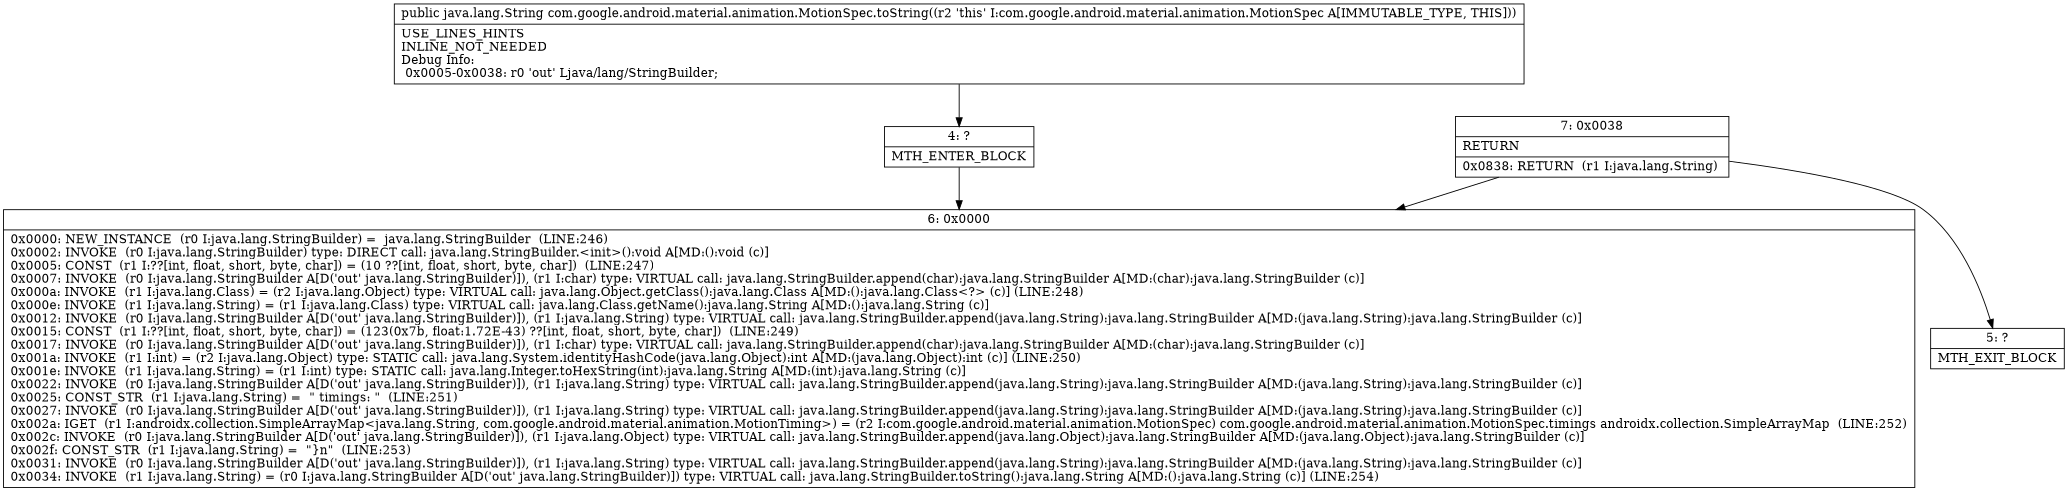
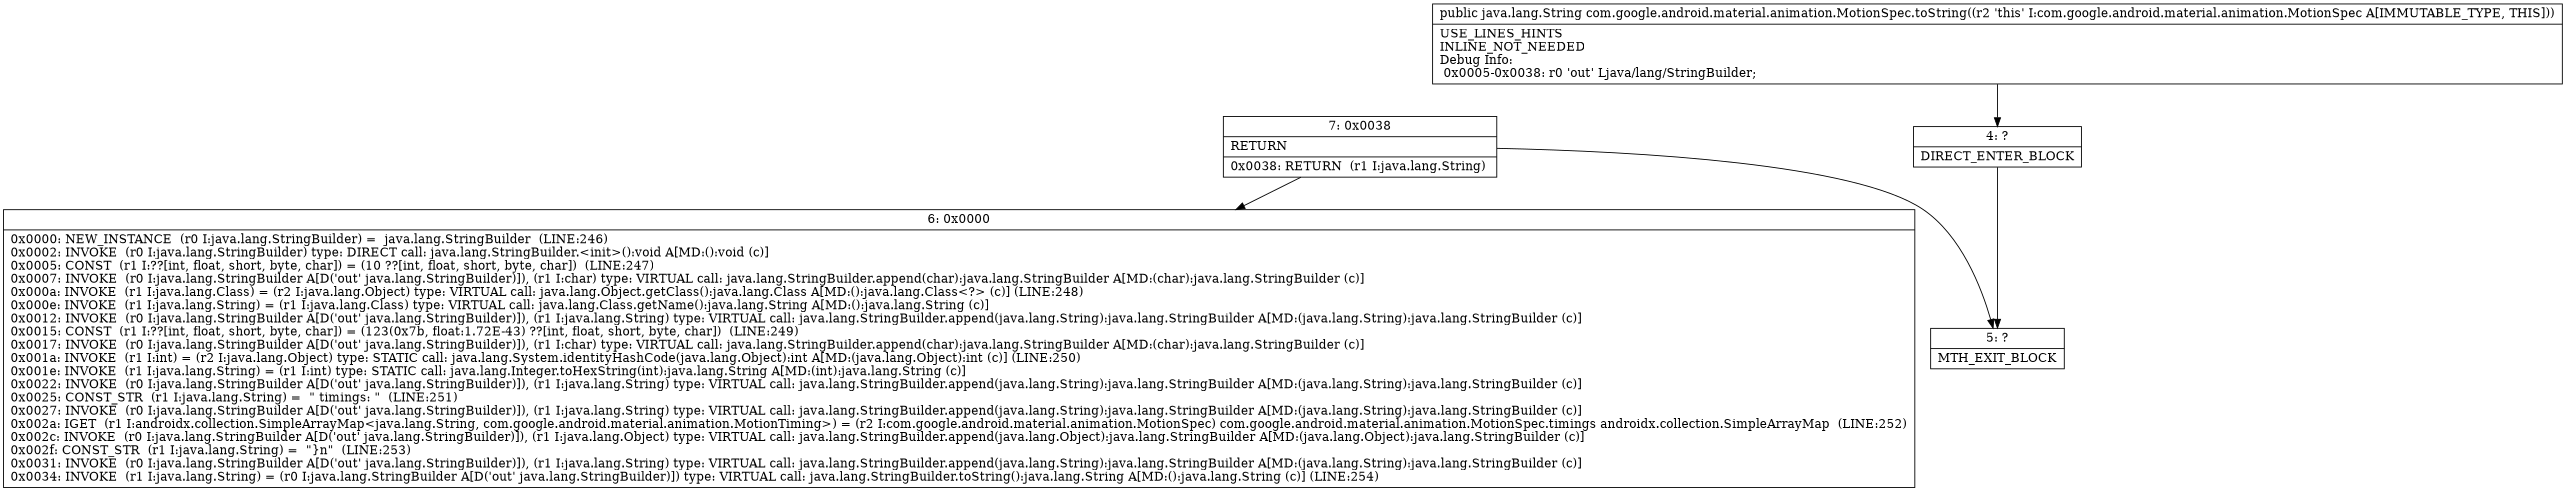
  digraph {
    node [shape=record]
-   n1 [label="{4\:\ ?|MTH_ENTER_BLOCK\l}"]
+   n1 [label="{4\:\ ?|DIRECT_ENTER_BLOCK\l}"]
    n2 [label="{6\:\ 0x0000|0x0000: NEW_INSTANCE  (r0 I:java.lang.StringBuilder) =  java.lang.StringBuilder  (LINE:246)\l0x0002: INVOKE  (r0 I:java.lang.StringBuilder) type: DIRECT call: java.lang.StringBuilder.\<init\>():void A[MD:():void (c)]\l0x0005: CONST  (r1 I:??[int, float, short, byte, char]) = (10 ??[int, float, short, byte, char])  (LINE:247)\l0x0007: INVOKE  (r0 I:java.lang.StringBuilder A[D('out' java.lang.StringBuilder)]), (r1 I:char) type: VIRTUAL call: java.lang.StringBuilder.append(char):java.lang.StringBuilder A[MD:(char):java.lang.StringBuilder (c)]\l0x000a: INVOKE  (r1 I:java.lang.Class) = (r2 I:java.lang.Object) type: VIRTUAL call: java.lang.Object.getClass():java.lang.Class A[MD:():java.lang.Class\<?\> (c)] (LINE:248)\l0x000e: INVOKE  (r1 I:java.lang.String) = (r1 I:java.lang.Class) type: VIRTUAL call: java.lang.Class.getName():java.lang.String A[MD:():java.lang.String (c)]\l0x0012: INVOKE  (r0 I:java.lang.StringBuilder A[D('out' java.lang.StringBuilder)]), (r1 I:java.lang.String) type: VIRTUAL call: java.lang.StringBuilder.append(java.lang.String):java.lang.StringBuilder A[MD:(java.lang.String):java.lang.StringBuilder (c)]\l0x0015: CONST  (r1 I:??[int, float, short, byte, char]) = (123(0x7b, float:1.72E\-43) ??[int, float, short, byte, char])  (LINE:249)\l0x0017: INVOKE  (r0 I:java.lang.StringBuilder A[D('out' java.lang.StringBuilder)]), (r1 I:char) type: VIRTUAL call: java.lang.StringBuilder.append(char):java.lang.StringBuilder A[MD:(char):java.lang.StringBuilder (c)]\l0x001a: INVOKE  (r1 I:int) = (r2 I:java.lang.Object) type: STATIC call: java.lang.System.identityHashCode(java.lang.Object):int A[MD:(java.lang.Object):int (c)] (LINE:250)\l0x001e: INVOKE  (r1 I:java.lang.String) = (r1 I:int) type: STATIC call: java.lang.Integer.toHexString(int):java.lang.String A[MD:(int):java.lang.String (c)]\l0x0022: INVOKE  (r0 I:java.lang.StringBuilder A[D('out' java.lang.StringBuilder)]), (r1 I:java.lang.String) type: VIRTUAL call: java.lang.StringBuilder.append(java.lang.String):java.lang.StringBuilder A[MD:(java.lang.String):java.lang.StringBuilder (c)]\l0x0025: CONST_STR  (r1 I:java.lang.String) =  \" timings: \"  (LINE:251)\l0x0027: INVOKE  (r0 I:java.lang.StringBuilder A[D('out' java.lang.StringBuilder)]), (r1 I:java.lang.String) type: VIRTUAL call: java.lang.StringBuilder.append(java.lang.String):java.lang.StringBuilder A[MD:(java.lang.String):java.lang.StringBuilder (c)]\l0x002a: IGET  (r1 I:androidx.collection.SimpleArrayMap\<java.lang.String, com.google.android.material.animation.MotionTiming\>) = (r2 I:com.google.android.material.animation.MotionSpec) com.google.android.material.animation.MotionSpec.timings androidx.collection.SimpleArrayMap  (LINE:252)\l0x002c: INVOKE  (r0 I:java.lang.StringBuilder A[D('out' java.lang.StringBuilder)]), (r1 I:java.lang.Object) type: VIRTUAL call: java.lang.StringBuilder.append(java.lang.Object):java.lang.StringBuilder A[MD:(java.lang.Object):java.lang.StringBuilder (c)]\l0x002f: CONST_STR  (r1 I:java.lang.String) =  \"\}n\"  (LINE:253)\l0x0031: INVOKE  (r0 I:java.lang.StringBuilder A[D('out' java.lang.StringBuilder)]), (r1 I:java.lang.String) type: VIRTUAL call: java.lang.StringBuilder.append(java.lang.String):java.lang.StringBuilder A[MD:(java.lang.String):java.lang.StringBuilder (c)]\l0x0034: INVOKE  (r1 I:java.lang.String) = (r0 I:java.lang.StringBuilder A[D('out' java.lang.StringBuilder)]) type: VIRTUAL call: java.lang.StringBuilder.toString():java.lang.String A[MD:():java.lang.String (c)] (LINE:254)\l}"]
-   n3 [label="{7\:\ 0x0038|RETURN\l|0x0838: RETURN  (r1 I:java.lang.String) \l}"]
+   n3 [label="{7\:\ 0x0038|RETURN\l|0x0038: RETURN  (r1 I:java.lang.String) \l}"]
    n4 [label="{5\:\ ?|MTH_EXIT_BLOCK\l}"]
    n5 [label="{public java.lang.String com.google.android.material.animation.MotionSpec.toString((r2 'this' I:com.google.android.material.animation.MotionSpec A[IMMUTABLE_TYPE, THIS]))  | USE_LINES_HINTS\lINLINE_NOT_NEEDED\lDebug Info:\l  0x0005\-0x0038: r0 'out' Ljava\/lang\/StringBuilder;\l}"]
-   n1 -> n2
+   n1 -> n4
    n3 -> n2
    n3 -> n4
    n5 -> n1
  }
